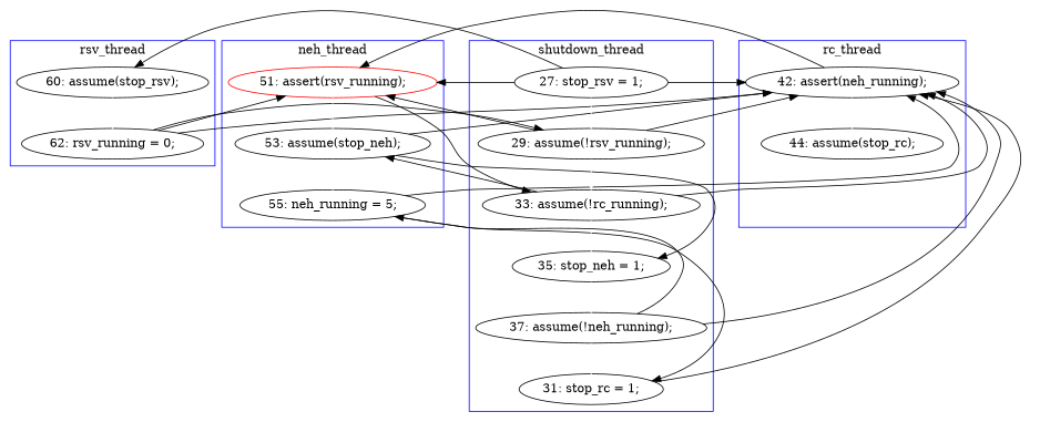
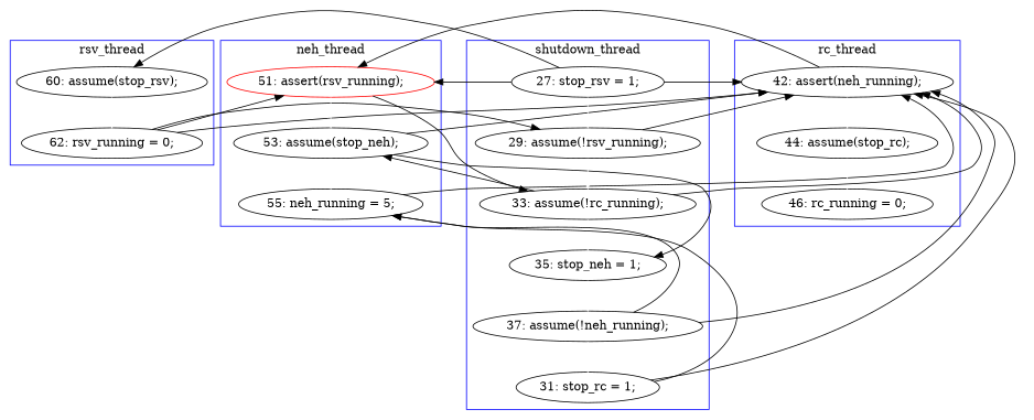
  digraph {
    edge [color=black style=solid constraint=false]
    n1 [label="60: assume(stop_rsv);"]
    n2 [label="62: rsv_running = 0;"]
    n3 [color=red label="51: assert(rsv_running);"]
    n4 [label="55: neh_running = 5;"]
    n5 [label="53: assume(stop_neh);"]
    n6 [label="42: assert(neh_running);"]
    n7 [label="44: assume(stop_rc);"]
+   n8 [label="46: rc_running = 0;"]
    n9 [label="29: assume(!rsv_running);"]
    n10 [label="33: assume(!rc_running);"]
    n11 [label="27: stop_rsv = 1;"]
    n12 [label="37: assume(!neh_running);"]
    n13 [label="31: stop_rc = 1;"]
    n14 [label="35: stop_neh = 1;"]
    subgraph cluster_1 {
      color=blue
      label=rsv_thread
      n1
      n2
    }
    subgraph cluster_2 {
      color=blue
      label=neh_thread
      n3
      n4
      n5
    }
    subgraph cluster_3 {
      color=blue
      label=rc_thread
      n6
      n7
+     n8
    }
    subgraph cluster_4 {
      color=blue
      label=shutdown_thread
      n9
      n10
      n11
      n12
      n13
      n14
    }
    n1 -> n2 [color=white constraint=""]
    n2 -> n3
    n2 -> n6
    n2 -> n9
    n3 -> n5 [color=white constraint=""]
    n3 -> n10
    n4 -> n6
-   n4 -> n13
+   n13 -> n4
    n5 -> n4 [color=white constraint=""]
    n5 -> n6
    n5 -> n14
    n6 -> n3
    n6 -> n7 [color=white constraint=""]
-   n9 -> n3
+   n7 -> n8 [color=white constraint=""]
    n9 -> n6
    n9 -> n10 [color=white constraint=""]
    n10 -> n5
    n10 -> n6
    n10 -> n14 [color=white constraint=""]
    n11 -> n1
    n11 -> n3
    n11 -> n6
    n11 -> n9 [color=white constraint=""]
    n12 -> n4
    n12 -> n6
    n12 -> n13 [color=white constraint=""]
    n13 -> n6
    n14 -> n12 [color=white constraint=""]
  }
